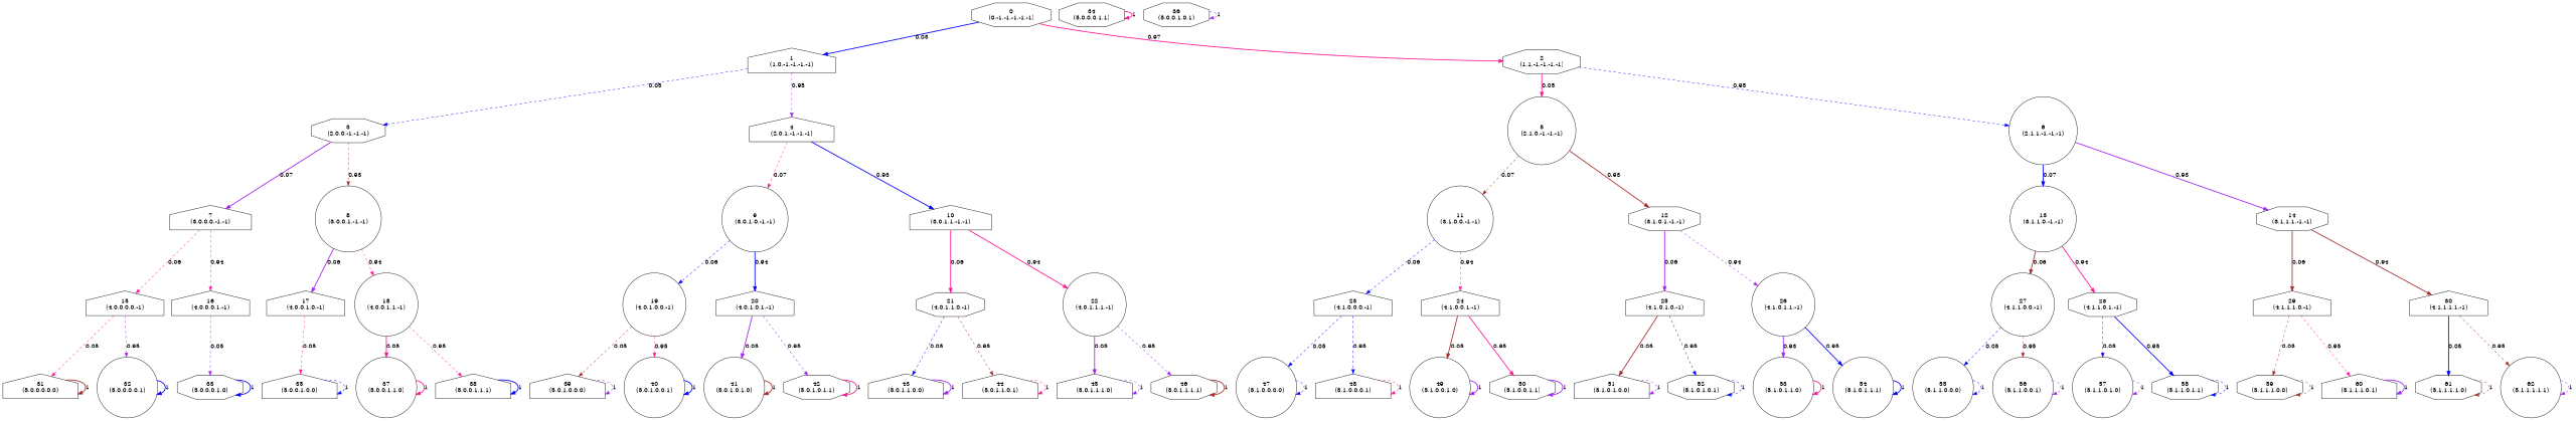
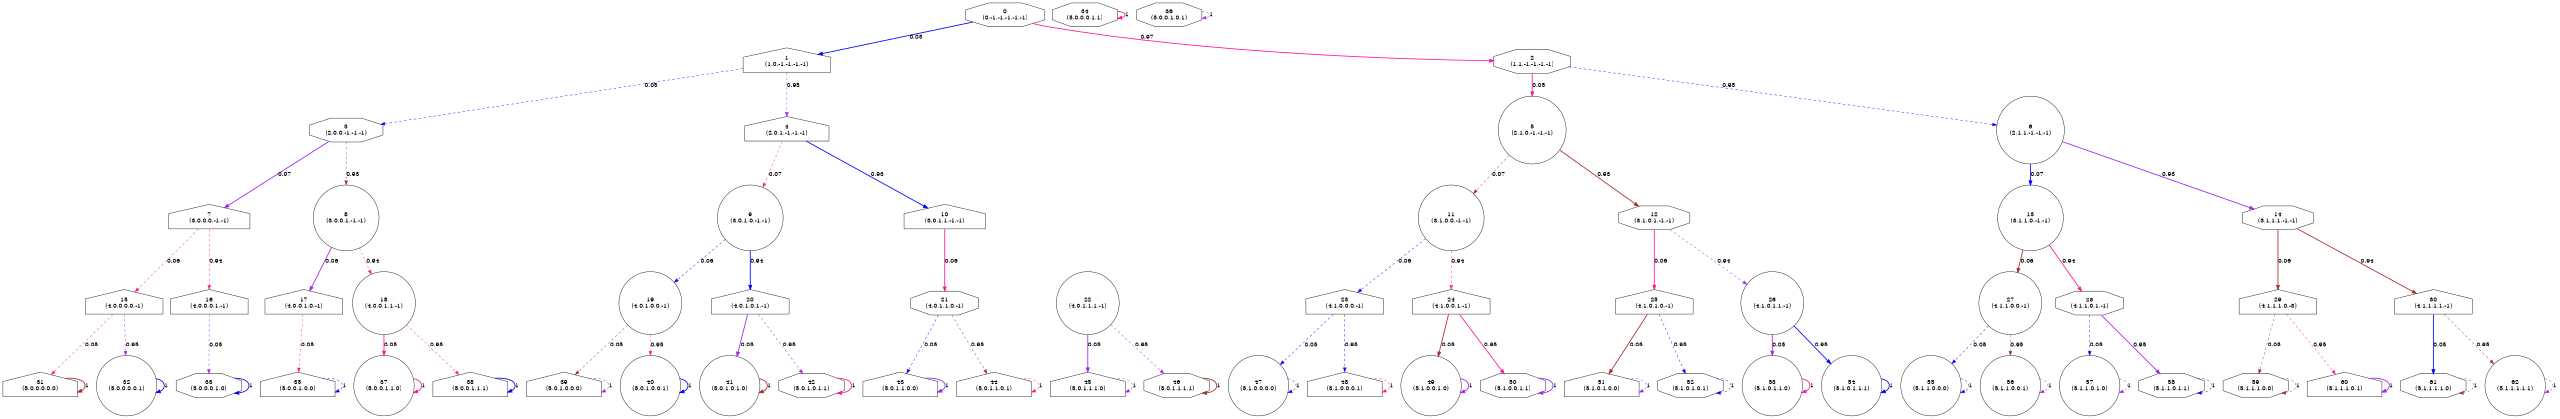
  digraph {
    node [shape=house]
    edge [color=blue style=dashed]
    n1 [label="0\n(0,-1,-1,-1,-1,-1)" shape=octagon]
    n2 [label="1\n(1,0,-1,-1,-1,-1)"]
    n3 [label="2\n(1,1,-1,-1,-1,-1)" shape=octagon]
    n4 [label="3\n(2,0,0,-1,-1,-1)" shape=octagon]
    n5 [label="4\n(2,0,1,-1,-1,-1)"]
    n6 [label="5\n(2,1,0,-1,-1,-1)" shape=circle]
    n7 [label="6\n(2,1,1,-1,-1,-1)" shape=circle]
    n8 [label="7\n(3,0,0,0,-1,-1)"]
    n9 [label="8\n(3,0,0,1,-1,-1)" shape=circle]
    n10 [label="9\n(3,0,1,0,-1,-1)" shape=circle]
    n11 [label="10\n(3,0,1,1,-1,-1)"]
    n12 [label="11\n(3,1,0,0,-1,-1)" shape=circle]
    n13 [label="12\n(3,1,0,1,-1,-1)" shape=octagon]
    n14 [label="13\n(3,1,1,0,-1,-1)" shape=circle]
    n15 [label="14\n(3,1,1,1,-1,-1)" shape=octagon]
    n16 [label="15\n(4,0,0,0,0,-1)"]
    n17 [label="16\n(4,0,0,0,1,-1)"]
    n18 [label="17\n(4,0,0,1,0,-1)"]
    n19 [label="18\n(4,0,0,1,1,-1)" shape=circle]
    n20 [label="19\n(4,0,1,0,0,-1)" shape=circle]
    n21 [label="20\n(4,0,1,0,1,-1)"]
    n22 [label="21\n(4,0,1,1,0,-1)" shape=octagon]
    n23 [label="22\n(4,0,1,1,1,-1)" shape=circle]
    n24 [label="23\n(4,1,0,0,0,-1)"]
    n25 [label="24\n(4,1,0,0,1,-1)"]
    n26 [label="25\n(4,1,0,1,0,-1)"]
    n27 [label="26\n(4,1,0,1,1,-1)" shape=circle]
    n28 [label="27\n(4,1,1,0,0,-1)" shape=circle]
    n29 [label="28\n(4,1,1,0,1,-1)" shape=octagon]
-   n30 [label="29\n(4,1,1,1,0,-1)"]
+   n30 [label="29\n(4,1,1,1,0,-3)"]
    n31 [label="30\n(4,1,1,1,1,-1)"]
    n32 [label="31\n(5,0,0,0,0,0)"]
    n33 [label="32\n(5,0,0,0,0,1)" shape=circle]
    n34 [label="33\n(5,0,0,0,1,0)" shape=octagon]
    n35 [label="35\n(5,0,0,1,0,0)"]
    n36 [label="37\n(5,0,0,1,1,0)" shape=circle]
    n37 [label="38\n(5,0,0,1,1,1)"]
    n38 [label="39\n(5,0,1,0,0,0)"]
    n39 [label="40\n(5,0,1,0,0,1)" shape=circle]
    n40 [label="41\n(5,0,1,0,1,0)" shape=circle]
    n41 [label="42\n(5,0,1,0,1,1)" shape=octagon]
    n42 [label="43\n(5,0,1,1,0,0)"]
    n43 [label="44\n(5,0,1,1,0,1)"]
    n44 [label="45\n(5,0,1,1,1,0)"]
    n45 [label="46\n(5,0,1,1,1,1)" shape=octagon]
    n46 [label="47\n(5,1,0,0,0,0)" shape=circle]
    n47 [label="48\n(5,1,0,0,0,1)"]
    n48 [label="49\n(5,1,0,0,1,0)" shape=circle]
    n49 [label="50\n(5,1,0,0,1,1)" shape=octagon]
    n50 [label="51\n(5,1,0,1,0,0)"]
    n51 [label="52\n(5,1,0,1,0,1)" shape=octagon]
    n52 [label="53\n(5,1,0,1,1,0)" shape=circle]
    n53 [label="54\n(5,1,0,1,1,1)" shape=circle]
    n54 [label="55\n(5,1,1,0,0,0)" shape=circle]
    n55 [label="56\n(5,1,1,0,0,1)" shape=circle]
    n56 [label="57\n(5,1,1,0,1,0)" shape=circle]
    n57 [label="58\n(5,1,1,0,1,1)" shape=octagon]
    n58 [label="59\n(5,1,1,1,0,0)" shape=octagon]
    n59 [label="60\n(5,1,1,1,0,1)"]
    n60 [label="61\n(5,1,1,1,1,0)" shape=octagon]
    n61 [label="62\n(5,1,1,1,1,1)" shape=circle]
    n62 [label="34\n(5,0,0,0,1,1)" shape=octagon]
    n63 [label="36\n(5,0,0,1,0,1)" shape=octagon]
    n1 -> n2 [label=0.03 style=bold]
    n1 -> n3 [color=deeppink label=0.97 style=bold]
    n2 -> n4 [label=0.05]
    n2 -> n5 [color=purple label=0.95]
    n3 -> n6 [color=deeppink label=0.05 style=bold]
    n3 -> n7 [label=0.95]
    n4 -> n8 [color=purple label=0.07 style=bold]
    n4 -> n9 [color=brown label=0.93]
    n5 -> n10 [color=deeppink label=0.07]
    n5 -> n11 [label=0.93 style=bold]
    n6 -> n12 [color=brown label=0.07]
    n6 -> n13 [color=brown label=0.93 style=bold]
    n7 -> n14 [label=0.07 style=bold]
    n7 -> n15 [color=purple label=0.93 style=bold]
    n8 -> n16 [color=deeppink label=0.06]
    n8 -> n17 [color=deeppink label=0.94]
    n9 -> n18 [color=purple label=0.06 style=bold]
    n9 -> n19 [color=deeppink label=0.94]
    n10 -> n20 [label=0.06]
    n10 -> n21 [label=0.94 style=bold]
    n11 -> n22 [color=deeppink label=0.06 style=bold]
-   n11 -> n23 [color=deeppink label=0.94 style=bold]
    n12 -> n24 [label=0.06]
    n12 -> n25 [color=deeppink label=0.94]
-   n13 -> n26 [color=purple label=0.06 style=bold]
+   n13 -> n26 [color=deeppink label=0.06 style=bold]
    n13 -> n27 [color=purple label=0.94]
    n14 -> n28 [color=brown label=0.06 style=bold]
    n14 -> n29 [color=deeppink label=0.94 style=bold]
    n15 -> n30 [color=brown label=0.06 style=bold]
    n15 -> n31 [color=brown label=0.94 style=bold]
    n16 -> n32 [color=deeppink label=0.05]
    n16 -> n33 [color=purple label=0.95]
    n17 -> n34 [color=purple label=0.05]
    n18 -> n35 [color=deeppink label=0.05]
    n19 -> n36 [color=deeppink label=0.05 style=bold]
    n19 -> n37 [color=deeppink label=0.95]
    n20 -> n38 [color=brown label=0.05]
    n20 -> n39 [color=deeppink label=0.95]
    n21 -> n40 [color=purple label=0.05 style=bold]
    n21 -> n41 [color=purple label=0.95]
    n22 -> n42 [label=0.05]
    n22 -> n43 [color=brown label=0.95]
    n23 -> n44 [color=purple label=0.05 style=bold]
    n23 -> n45 [color=purple label=0.95]
    n24 -> n46 [label=0.05]
    n24 -> n47 [label=0.95]
    n25 -> n48 [color=brown label=0.05 style=bold]
    n25 -> n49 [color=deeppink label=0.95 style=bold]
    n26 -> n50 [color=brown label=0.05 style=bold]
    n26 -> n51 [label=0.95]
-   n27 -> n52 [color=purple label=0.93 style=bold]
+   n27 -> n52 [color=purple label=0.05 style=bold]
    n27 -> n53 [label=0.95 style=bold]
    n28 -> n54 [label=0.05]
    n28 -> n55 [color=brown label=0.95]
    n29 -> n56 [label=0.05]
-   n29 -> n57 [label=0.95 style=bold]
+   n29 -> n57 [color=purple label=0.95 style=bold]
    n30 -> n58 [color=brown label=0.05]
    n30 -> n59 [color=deeppink label=0.95]
    n31 -> n60 [label=0.05 style=bold]
    n31 -> n61 [color=brown label=0.95]
    n32 -> n32 [color=brown label=1 style=bold]
    n33 -> n33 [label=1 style=bold]
    n34 -> n34 [label=1 style=bold]
    n35 -> n35 [label=1]
    n36 -> n36 [color=deeppink label=1 style=bold]
    n37 -> n37 [label=1 style=bold]
    n38 -> n38 [color=purple label=1]
    n39 -> n39 [label=1 style=bold]
    n40 -> n40 [color=brown label=1 style=bold]
    n41 -> n41 [color=deeppink label=1 style=bold]
    n42 -> n42 [color=purple label=1 style=bold]
    n43 -> n43 [color=deeppink label=1]
    n44 -> n44 [color=purple label=1]
    n45 -> n45 [color=brown label=1 style=bold]
    n46 -> n46 [label=1]
    n47 -> n47 [color=deeppink label=1]
    n48 -> n48 [color=purple label=1 style=bold]
    n49 -> n49 [color=purple label=1 style=bold]
    n50 -> n50 [color=purple label=1]
    n51 -> n51 [label=1]
    n52 -> n52 [color=deeppink label=1 style=bold]
    n53 -> n53 [label=1 style=bold]
    n54 -> n54 [label=1]
    n55 -> n55 [color=purple label=1]
    n56 -> n56 [color=purple label=1]
    n57 -> n57 [label=1]
    n58 -> n58 [color=brown label=1]
    n59 -> n59 [color=purple label=1 style=bold]
    n60 -> n60 [color=brown label=1]
    n61 -> n61 [color=purple label=1]
    n62 -> n62 [color=deeppink label=1 style=bold]
    n63 -> n63 [color=purple label=1]
  }
